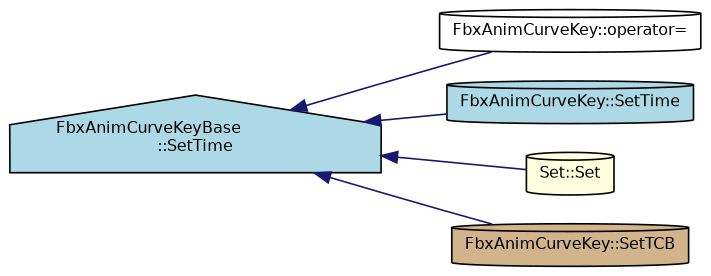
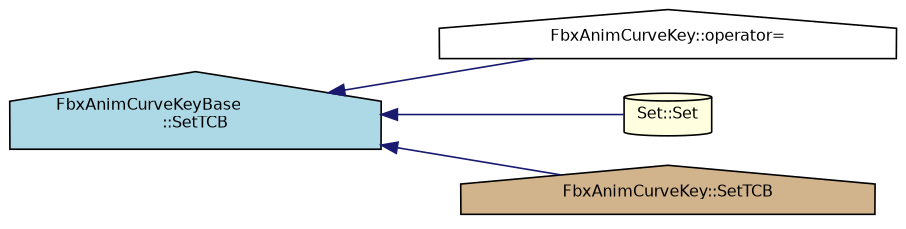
  digraph {
    fontname="DejaVu Sans"
    rankdir=LR
    node [color=black fillcolor=lightblue fontname="DejaVu Sans" fontsize=10 shape=cylinder style=filled]
    edge [color=midnightblue dir=back fontname="DejaVu Sans" fontsize=10 labelfontname=Helvetica labelfontsize=10 style=solid]
-   n1 [fontcolor=black height=0.2 label="FbxAnimCurveKeyBase\l::SetTime" shape=house width=0.4]
-   n2 [fillcolor=white height=0.2 label="FbxAnimCurveKey::operator=" width=0.4]
-   n3 [height=0.2 label="FbxAnimCurveKey::SetTime" width=0.4]
+   n1 [fontcolor=black height=0.2 label="FbxAnimCurveKeyBase\l::SetTCB" shape=house width=0.4]
+   n2 [fillcolor=white height=0.2 label="FbxAnimCurveKey::operator=" shape=house width=0.4]
    n4 [fillcolor=lightyellow height=0.2 label="Set::Set" width=0.4]
-   n5 [fillcolor=tan height=0.2 label="FbxAnimCurveKey::SetTCB" width=0.4]
+   n5 [fillcolor=tan height=0.2 label="FbxAnimCurveKey::SetTCB" shape=house width=0.4]
    n1 -> n2
-   n1 -> n3
    n1 -> n4
    n1 -> n5
  }
